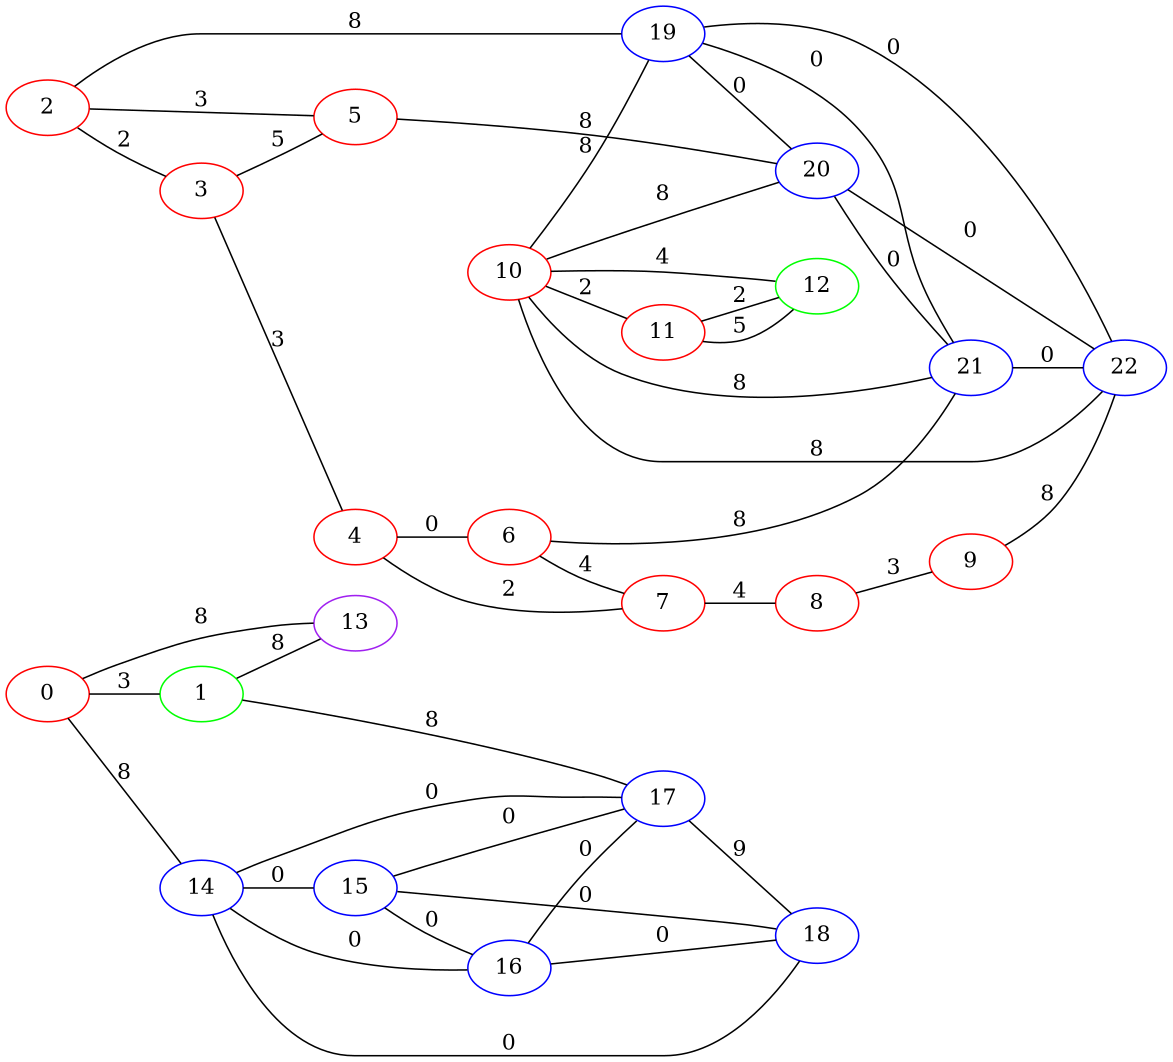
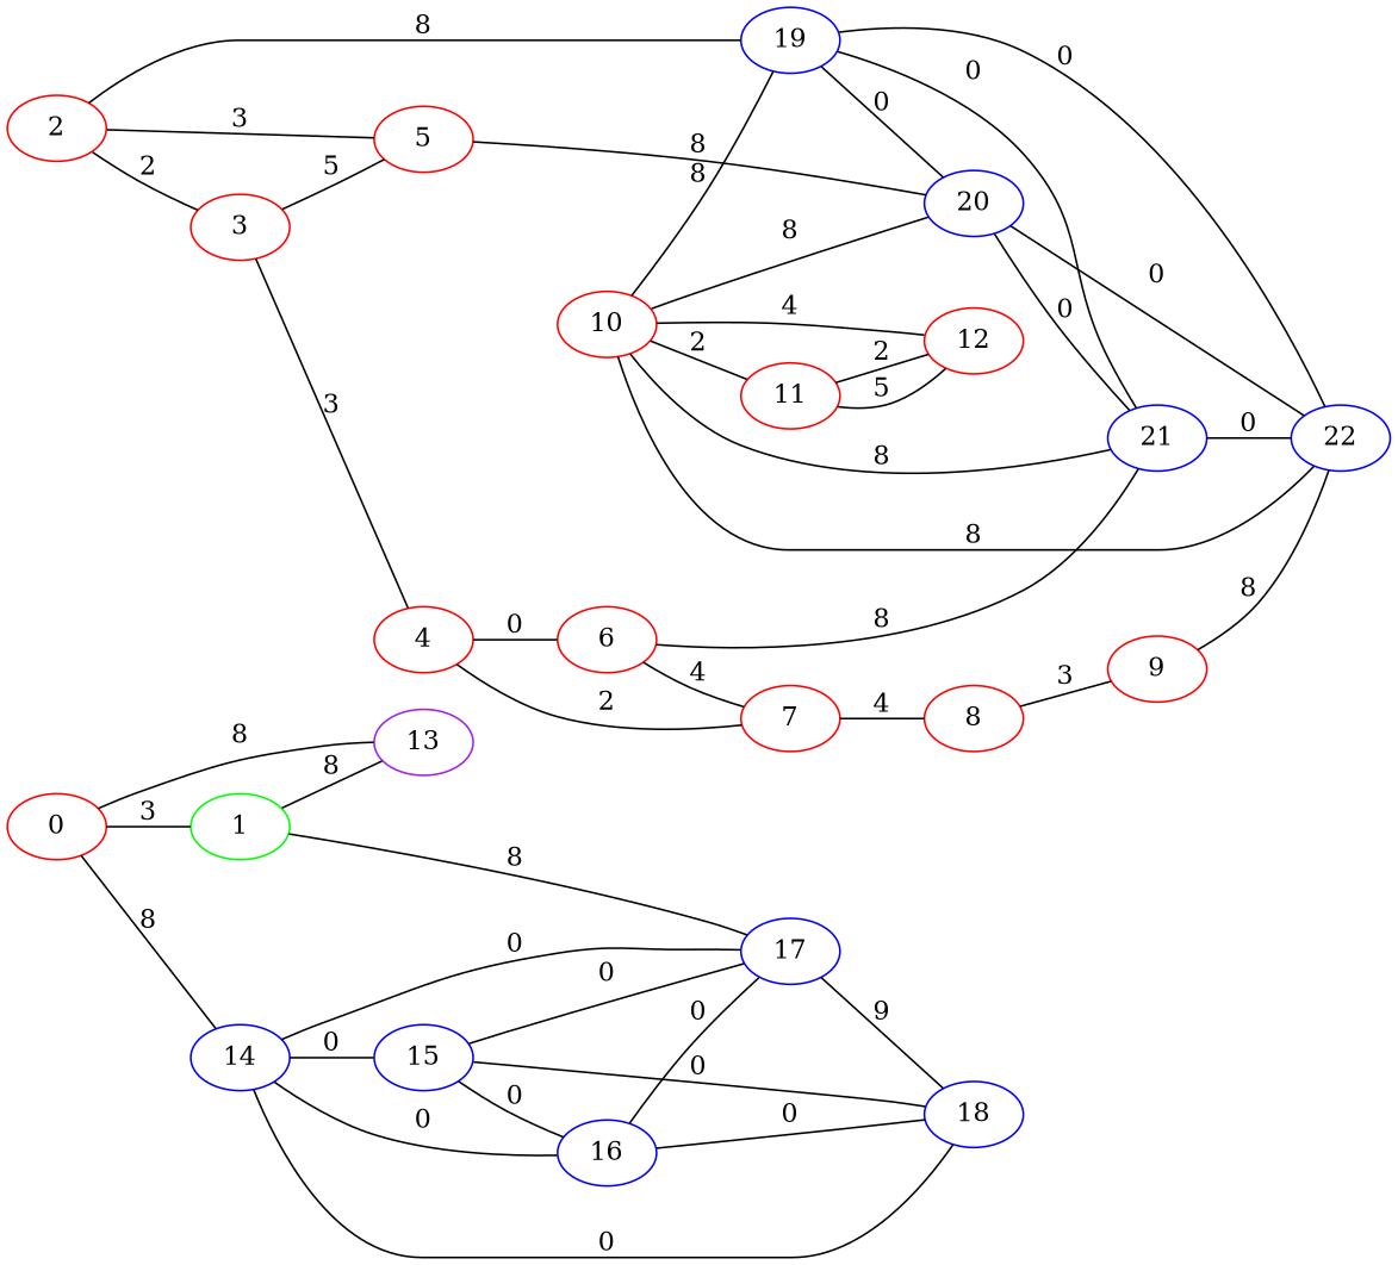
  graph {
    rankdir=LR
    node [color=red weight=1]
    1 [color=green weight=2]
    0
    13 [color=purple weight=4]
    14 [color=blue weight=3]
    17 [color=blue weight=3]
    15 [color=blue weight=3]
    16 [color=blue weight=3]
    18 [color=blue weight=3]
    2
    3
    5
    19 [color=blue weight=3]
    4
    20 [color=blue weight=3]
    21 [color=blue weight=3]
    22 [color=blue weight=3]
    6
    7
    8
    9
    10
    11
-   12 [color=green weight=2]
+   12 [weight=2]
    1 -- 13 [label=8]
    1 -- 17 [label=8]
    0 -- 1 [label=3]
    0 -- 13 [label=8]
    0 -- 14 [label=8]
    14 -- 17 [label=0]
    14 -- 15 [label=0]
    14 -- 16 [label=0]
    14 -- 18 [label=0]
    17 -- 18 [label=9]
    15 -- 17 [label=0]
    15 -- 16 [label=0]
    15 -- 18 [label=0]
    16 -- 17 [label=0]
    16 -- 18 [label=0]
    2 -- 3 [label=2]
    2 -- 5 [label=3]
    2 -- 19 [label=8]
    3 -- 5 [label=5]
    3 -- 4 [label=3]
    5 -- 20 [label=8]
    19 -- 20 [label=0]
    19 -- 21 [label=0]
    19 -- 22 [label=0]
    4 -- 6 [label=0]
    4 -- 7 [label=2]
    20 -- 21 [label=0]
    20 -- 22 [label=0]
    21 -- 22 [label=0]
    6 -- 21 [label=8]
    6 -- 7 [label=4]
    7 -- 8 [label=4]
    8 -- 9 [label=3]
    9 -- 22 [label=8]
    10 -- 19 [label=8]
    10 -- 20 [label=8]
    10 -- 21 [label=8]
    10 -- 22 [label=8]
    10 -- 11 [label=2]
    10 -- 12 [label=4]
    11 -- 12 [label=2]
    11 -- 12 [label=5]
  }
